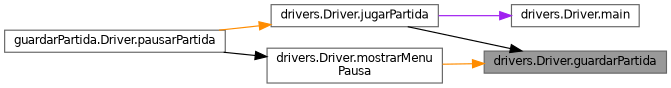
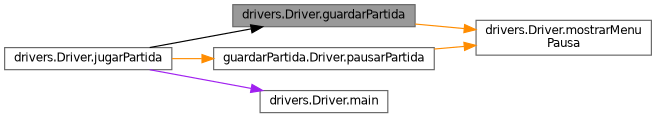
  digraph {
    rankdir=RL
    node [color=grey40 fillcolor=white fontname=Helvetica fontsize=10 shape=box style=filled]
    edge [color=black dir=back fontname=Helvetica fontsize=10 labelfontname=Helvetica labelfontsize=10 style=solid]
    n1 [color=gray40 fillcolor=grey60 fontcolor=black height=0.2 label="drivers.Driver.guardarPartida" width=0.4]
    n2 [height=0.2 label="drivers.Driver.jugarPartida" width=0.4]
    n3 [height=0.2 label="drivers.Driver.mostrarMenu\lPausa" width=0.4]
    n4 [height=0.2 label="guardarPartida.Driver.pausarPartida" width=0.4]
    n5 [height=0.2 label="drivers.Driver.main" width=0.4]
    n1 -> n2
-   n1 -> n3 [color=darkorange]
-   n3 -> n4
-   n2 -> n4 [color=darkorange]
+   n3 -> n1 [color=darkorange]
+   n3 -> n4 [color=darkorange]
+   n4 -> n2 [color=darkorange]
    n5 -> n2 [color=purple]
  }
